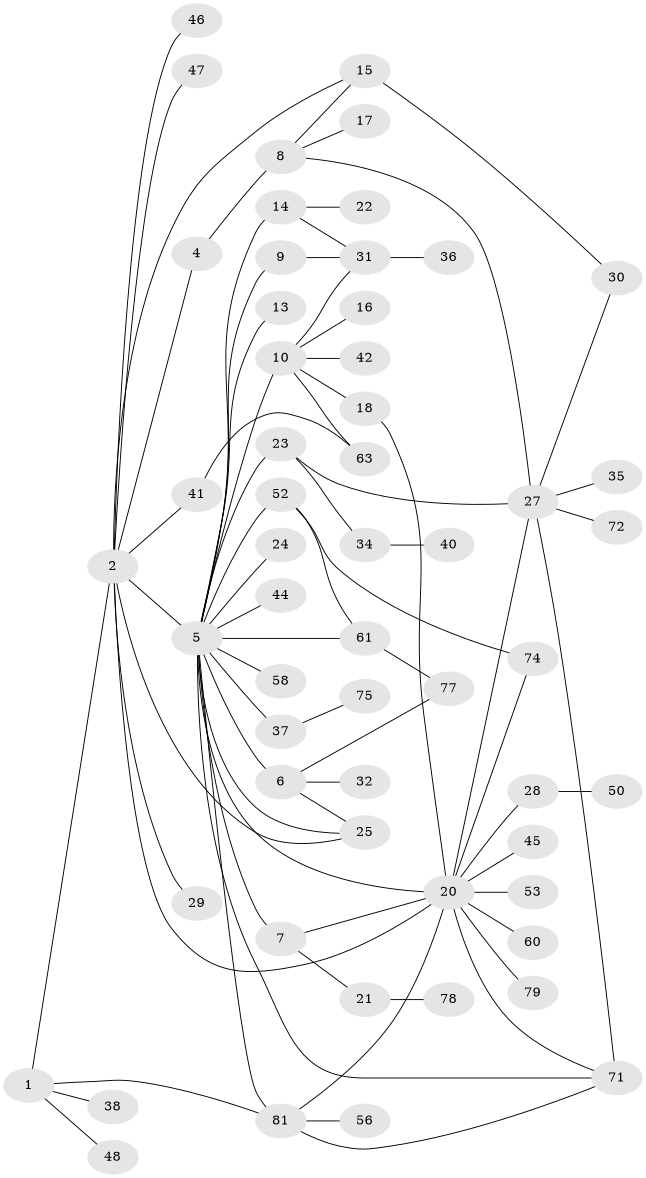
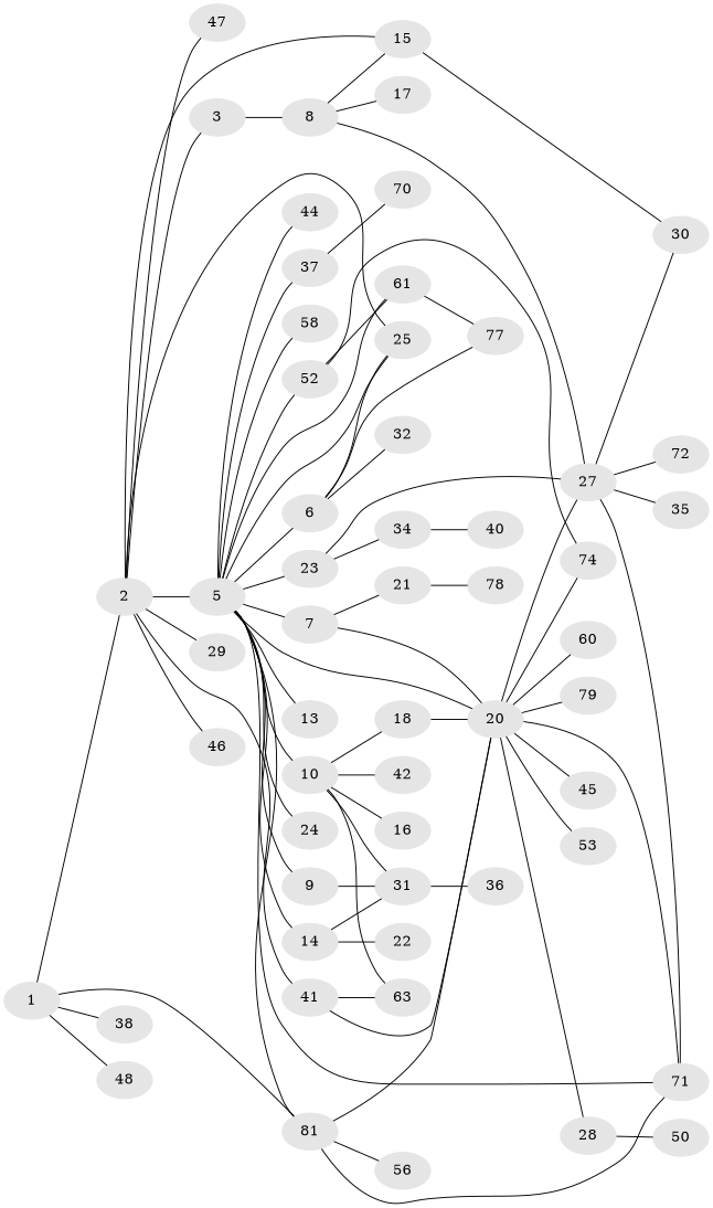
  graph {
    rankdir=LR
    node [color=gray90 style=filled]
    1 [super="+49"]
    2 [super="+4"]
    n3 [label=81 super="+39"]
    38
    48
-   3 [super="+70" label=4]
+   3 [super="+70"]
    5 [super="+12"]
    15
    20 [super="+26"]
    25 [super="+68"]
    29
    41
    46
    47
    71 [super="+80"]
    56 [super="+69"]
    8 [super="+51"]
    6 [super="+55"]
    7 [super="+65"]
    9 [super="+76"]
    10 [super="+19"]
    13
    14 [super="+66"]
    23
    24
    37 [super="+81"]
    44 [super="+54"]
    52 [super="+64"]
    58 [super="+59"]
    61 [super="+62"]
    30 [super="+73"]
    27 [super="+33"]
    28
    45
    53
    60
    74
    79
    63
    17
    32
    77
    21 [super="+43"]
    31
    16
    18
    42
    22
    34 [super="+67"]
-   75
+   75 [label=70]
    78
    35
    72
    36 [super="+57"]
    50
    40
    1 -- 2
    1 -- n3
    1 -- 38
    1 -- 48
    2 -- 3
    2 -- 5
    2 -- 15
-   2 -- 20
+   41 -- 20
    2 -- 25
    2 -- 29
    2 -- 41
    2 -- 46
    2 -- 47
    n3 -- 20
    n3 -- 71
    n3 -- 56
    3 -- 8
    5 -- n3
    5 -- 20
    5 -- 25
    5 -- 71 [weight=2]
    5 -- 6
    5 -- 7
    5 -- 9
    5 -- 10
    5 -- 13
    5 -- 14 [weight=2]
    5 -- 23
    5 -- 24
    5 -- 37 [weight=2]
    5 -- 44
    5 -- 52
    5 -- 58
    5 -- 61
    15 -- 30
    20 -- 71
    20 -- 27
    20 -- 28
    20 -- 45
    20 -- 53
    20 -- 60
    20 -- 74
    20 -- 79
    41 -- 63
    8 -- 15
    8 -- 27
    8 -- 17
    6 -- 25
    6 -- 32
    6 -- 77
    7 -- 20
    7 -- 21
    9 -- 31
    10 -- 63
    10 -- 31
    10 -- 16
    10 -- 18
    10 -- 42
    14 -- 31
    14 -- 22
    23 -- 27
    23 -- 34
    37 -- 75
    52 -- 61
    52 -- 74
    61 -- 77
    27 -- 71
    27 -- 30
    27 -- 35
    27 -- 72
    28 -- 50
    21 -- 78
    31 -- 36
    18 -- 20
    34 -- 40
  }
